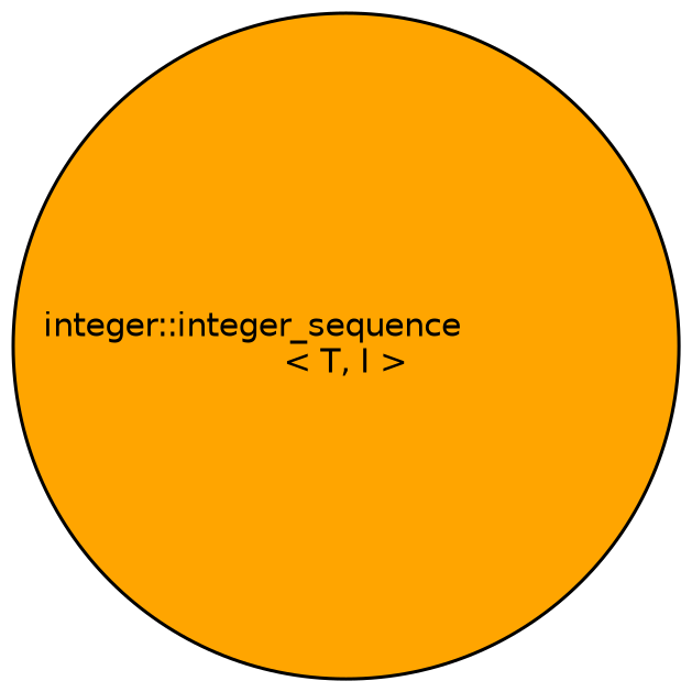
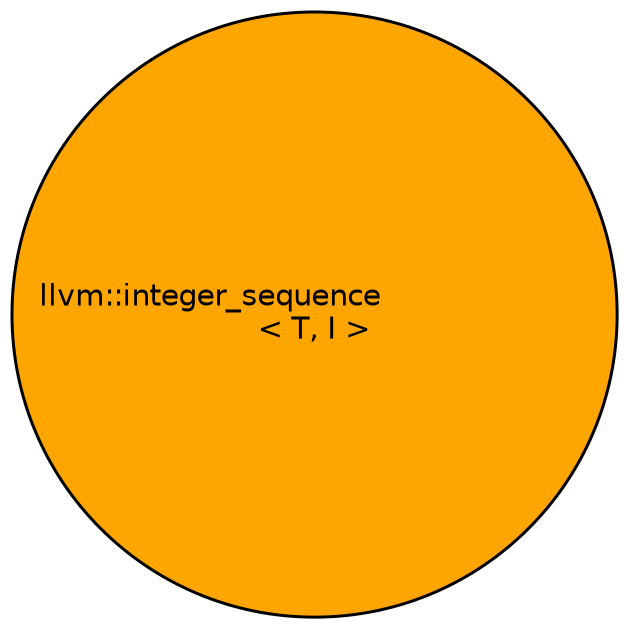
  digraph {
    rankdir=LR
-   n1 [color=black fillcolor=orange fontname=Helvetica fontsize=10 height=0.2 label="integer::integer_sequence\l\< T, I \>" shape=circle style=filled width=0.4]
+   n1 [color=black fillcolor=orange fontname=Helvetica fontsize=10 height=0.2 label="llvm::integer_sequence\l\< T, I \>" shape=circle style=filled width=0.4]
  }
